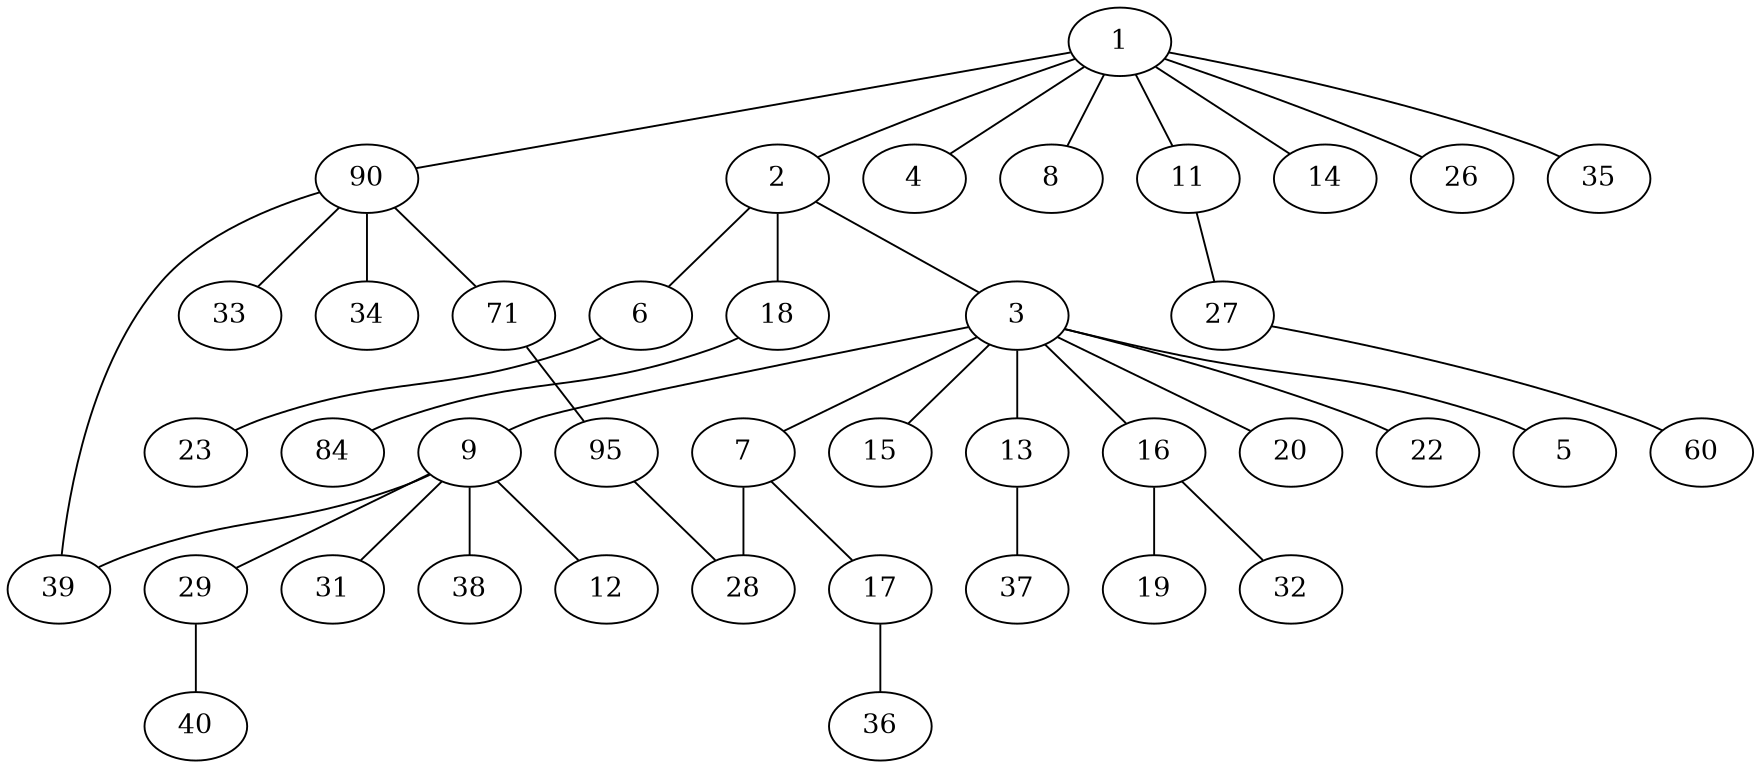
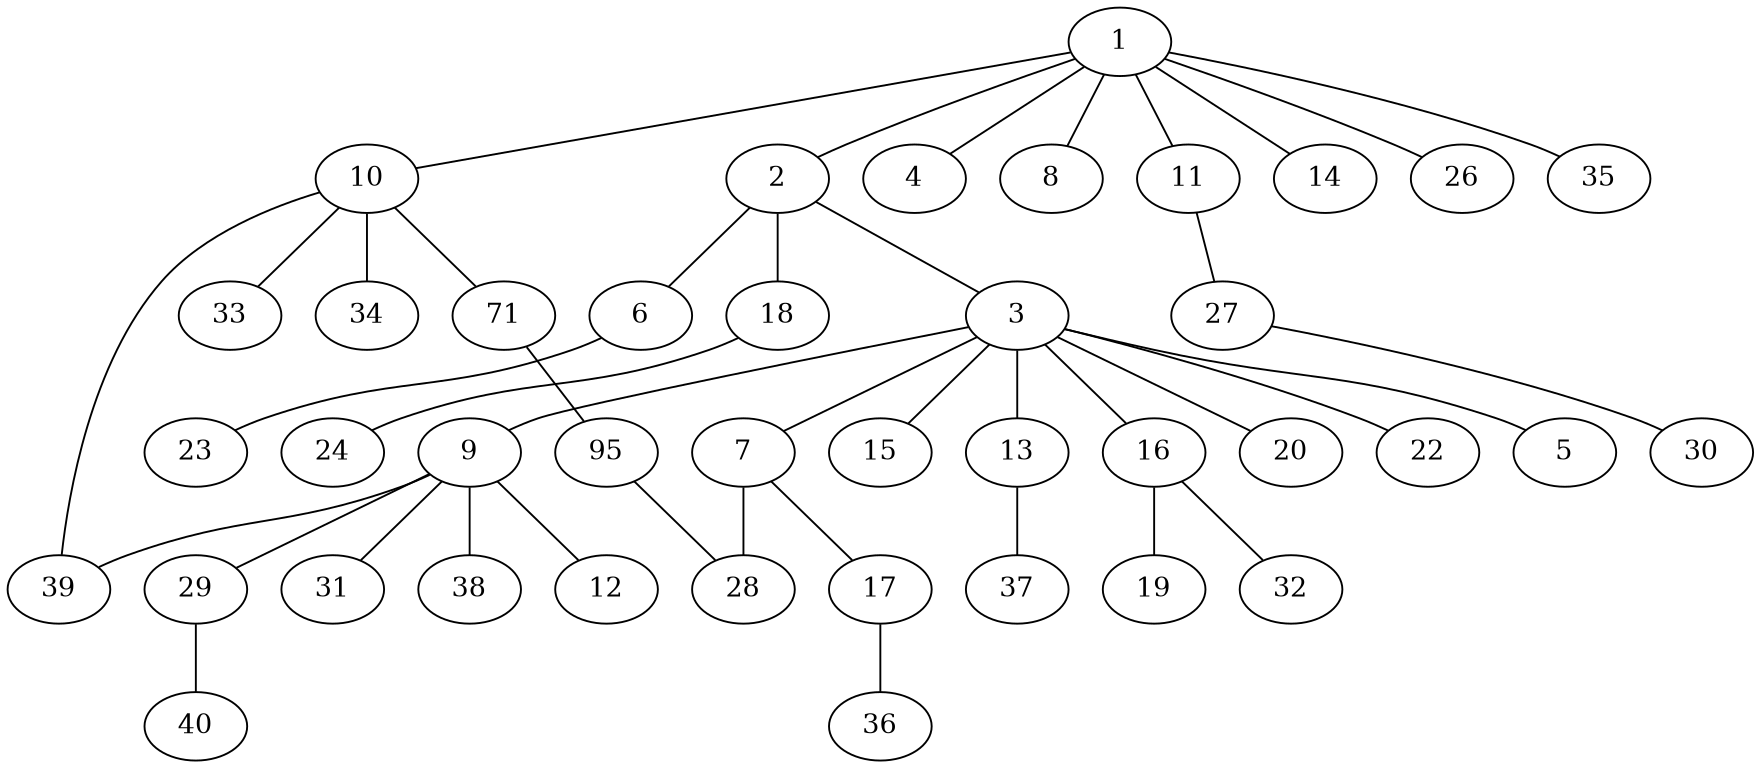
  graph {
    1
    2
    4
    8
-   10 [label=90]
+   10
    11
    14
    26
    35
    3
    6
    18
    39
    n14 [label=71]
    33
    34
    27
    5
    7
    9
    13
    15
    16
    20
    22
    23
-   24 [label=84]
+   24
    n28 [label=95]
-   30 [label=60]
+   30
    17
    28
    12
    29
    31
    38
    37
    19
    32
    36
    40
    1 -- 2
    1 -- 4
    1 -- 8
    1 -- 10
    1 -- 11
    1 -- 14
    1 -- 26
    1 -- 35
    2 -- 3
    2 -- 6
    2 -- 18
    10 -- 39
    10 -- n14
    10 -- 33
    10 -- 34
    11 -- 27
    3 -- 5
    3 -- 7
    3 -- 9
    3 -- 13
    3 -- 15
    3 -- 16
    3 -- 20
    3 -- 22
    6 -- 23
    18 -- 24
    n14 -- n28
    27 -- 30
    7 -- 17
    7 -- 28
    9 -- 39
    9 -- 12
    9 -- 29
    9 -- 31
    9 -- 38
    13 -- 37
    16 -- 19
    16 -- 32
    n28 -- 28
    17 -- 36
    29 -- 40
  }
